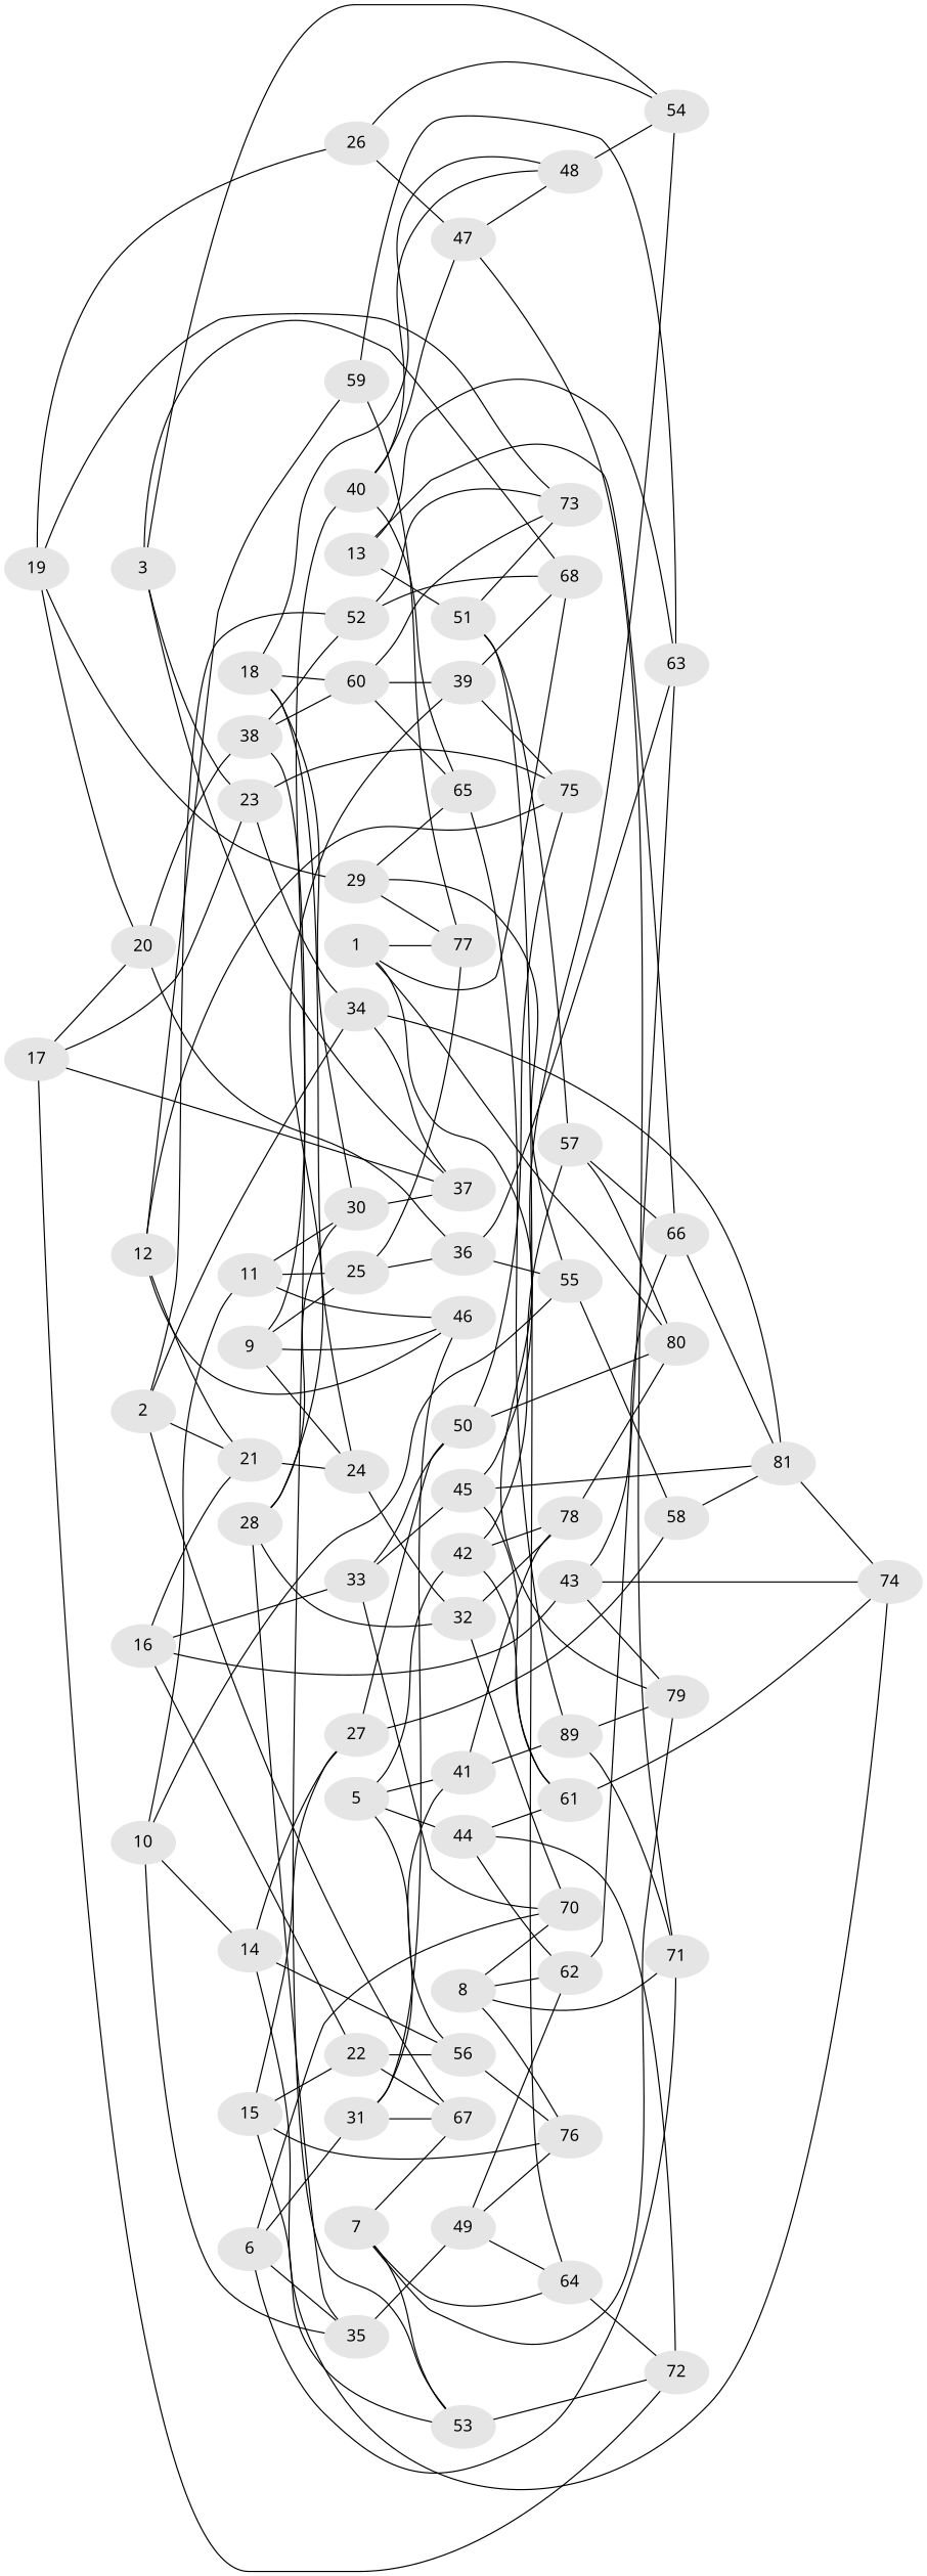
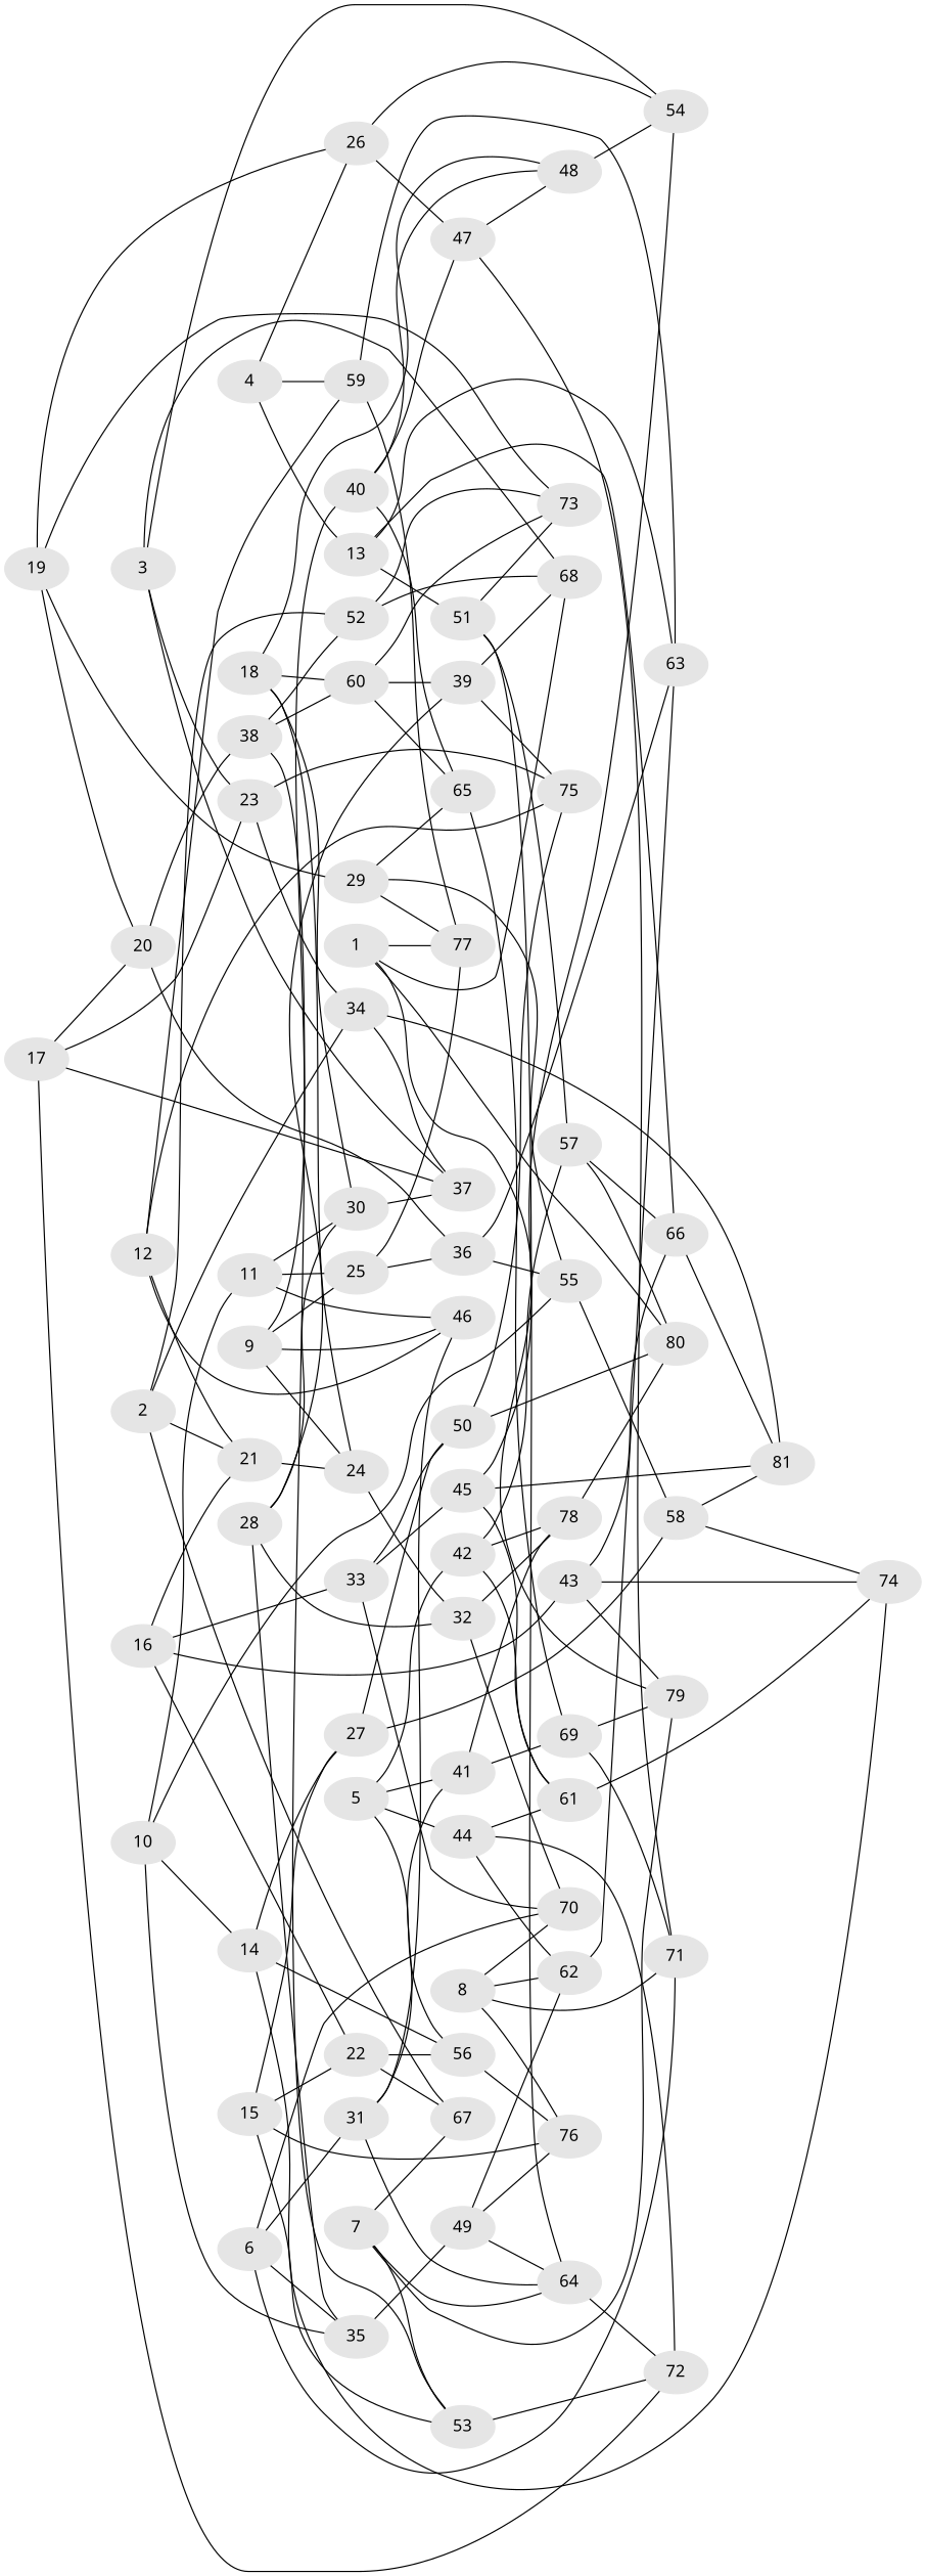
  graph {
    fontname="Noto Sans"
    rankdir=LR
    node [color=gray90 fontname="Noto Sans" style=filled]
    edge [fontname="Noto Sans"]
    1
    68
    77
    79
    80
    2
    21
    34
    52
    67
    24
    37
    81
    73
    3
    23
    54
    75
+   4
    13
    26
    59
    51
    63
    66
    47
    39
    5
    41
    42
    44
    56
    78
-   69 [label=89]
+   69
    57
    61
    62
    72
    76
    6
    31
    35
    70
    71
    46
    49
    7
    53
    64
    8
    9
    25
    40
    32
    36
    48
    65
    10
    11
    14
    55
    30
    27
    74
    58
    12
    50
    15
    22
    16
    33
    43
    45
    17
    20
    38
    18
    60
    19
    29
    28
    1 -- 68
    1 -- 77
    1 -- 79
    1 -- 80
    2 -- 21
    2 -- 34
    2 -- 52
    2 -- 67
    21 -- 24
    34 -- 37
    34 -- 81
    52 -- 68
    52 -- 73
    24 -- 32
    3 -- 68
    3 -- 37
    3 -- 23
    3 -- 54
    23 -- 34
    23 -- 75
+   4 -- 13
+   4 -- 26
+   4 -- 59
    13 -- 51
    13 -- 63
    13 -- 66
    26 -- 54
    26 -- 47
    59 -- 77
    59 -- 63
    51 -- 73
    51 -- 57
    51 -- 64
    66 -- 81
    47 -- 71
    47 -- 48
    39 -- 68
    39 -- 75
    5 -- 41
    5 -- 42
    5 -- 44
    5 -- 56
    41 -- 78
    41 -- 69
    42 -- 78
    42 -- 57
    42 -- 61
    44 -- 61
    44 -- 62
    44 -- 72
    56 -- 76
    78 -- 80
    69 -- 79
    69 -- 71
    57 -- 80
    57 -- 66
    61 -- 74
    62 -- 63
    6 -- 31
    6 -- 35
    6 -- 70
    6 -- 71
-   31 -- 67
+   31 -- 64
    31 -- 41
    31 -- 46
    35 -- 49
    49 -- 62
    49 -- 76
    49 -- 64
    7 -- 79
    7 -- 67
    7 -- 53
    7 -- 64
    53 -- 72
    64 -- 72
    8 -- 62
    8 -- 76
    8 -- 70
    8 -- 71
    9 -- 24
    9 -- 46
    9 -- 25
    9 -- 40
    25 -- 77
    25 -- 36
    40 -- 47
    40 -- 48
    40 -- 65
    32 -- 78
    32 -- 70
    36 -- 63
    36 -- 55
    48 -- 54
    65 -- 69
    10 -- 35
    10 -- 11
    10 -- 14
    10 -- 55
    11 -- 46
    11 -- 25
    11 -- 30
    14 -- 56
    14 -- 27
    14 -- 74
    55 -- 58
    30 -- 37
    27 -- 58
    27 -- 50
    58 -- 81
-   81 -- 74
+   58 -- 74
    12 -- 21
    12 -- 75
    12 -- 59
    12 -- 46
    50 -- 80
    50 -- 75
    15 -- 76
    15 -- 53
    15 -- 27
    15 -- 22
    22 -- 67
    22 -- 56
    16 -- 21
    16 -- 22
    16 -- 33
    16 -- 43
    33 -- 70
    33 -- 50
    33 -- 45
    43 -- 79
    43 -- 66
    43 -- 74
    45 -- 81
    45 -- 54
    45 -- 61
    17 -- 37
    17 -- 23
    17 -- 72
    17 -- 20
    20 -- 36
    20 -- 38
    38 -- 52
    38 -- 53
    38 -- 60
    18 -- 24
    18 -- 48
    18 -- 30
    18 -- 60
    60 -- 73
    60 -- 39
    60 -- 65
    19 -- 73
    19 -- 26
    19 -- 20
    19 -- 29
    29 -- 77
    29 -- 65
    29 -- 55
    28 -- 39
    28 -- 35
    28 -- 32
    28 -- 30
  }
